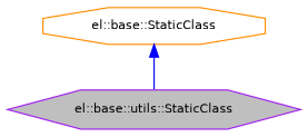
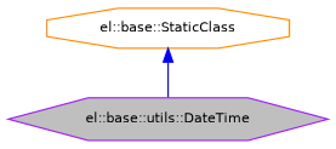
  digraph {
    node [fontname=Helvetica fontsize=10 style=filled]
-   n1 [color=purple fillcolor=grey75 fontcolor=black height=0.2 label="el::base::utils::StaticClass" shape=hexagon width=0.4]
+   n1 [color=purple fillcolor=grey75 fontcolor=black height=0.2 label="el::base::utils::DateTime" shape=hexagon width=0.4]
    n2 [color=darkorange fillcolor=white height=0.2 label="el::base::StaticClass" shape=octagon width=0.4]
    n2 -> n1 [color=blue dir=back fontname=Helvetica fontsize=10 labelfontname=Helvetica labelfontsize=10 style=solid]
  }
